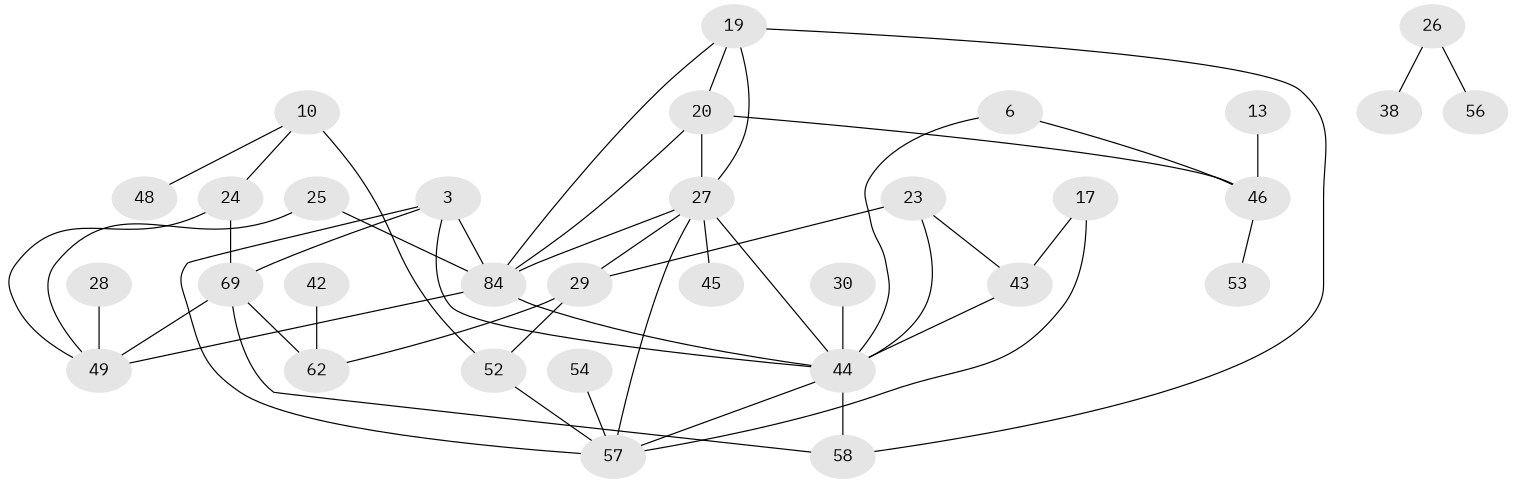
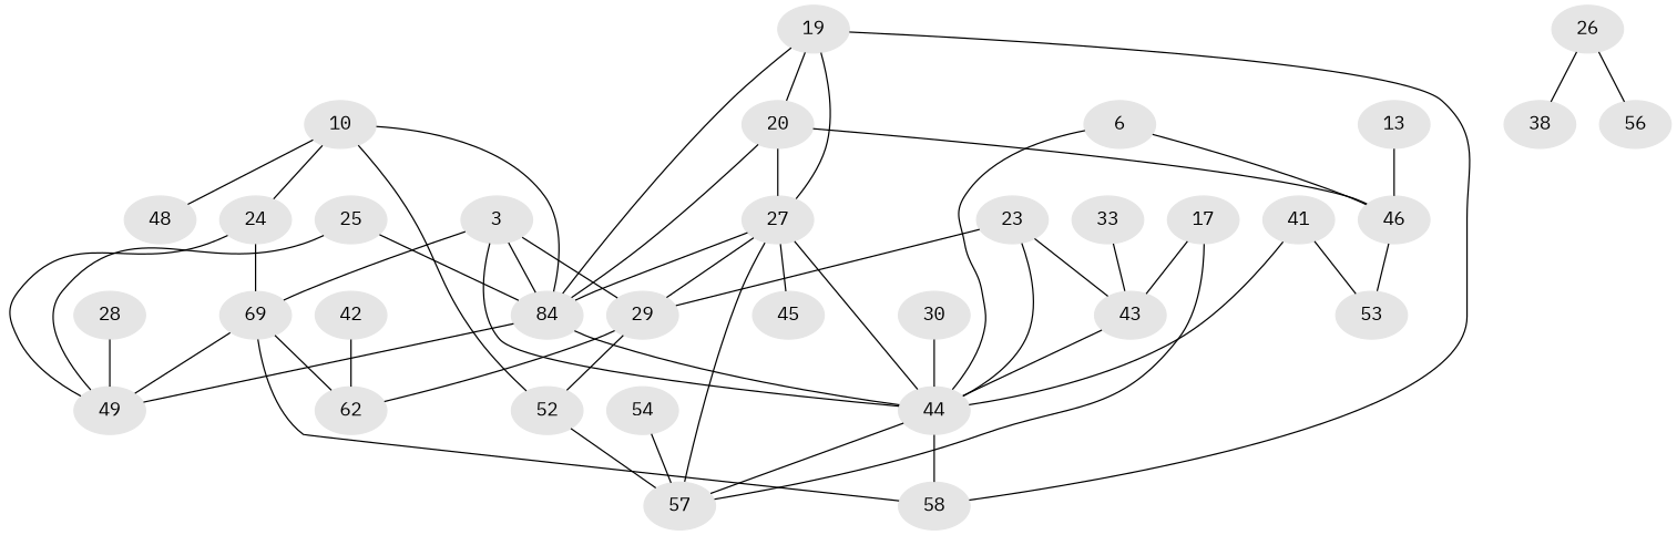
  graph {
    fontname="IBM Plex Mono"
    node [color=gray90 fontname="IBM Plex Mono" style=filled]
    edge [fontname="IBM Plex Mono" weight=1.0]
    n1 [label=84]
    3
    n3 [label=69]
    44
    57
    49
    58
    62
    6
    46
    53
    10
    24
    48
    52
    13
    n17 [label=17]
    43
    19
    20
    27
    29
    45
    23
    25
    26
    38
    56
    28
    30
+   33
+   41
    42
    54
    n1 -- 44
    n1 -- 49 [weight=2.0]
    3 -- n1
    3 -- n3
    3 -- 44
-   3 -- 57
+   3 -- 29
    n3 -- 49
    n3 -- 58
    n3 -- 62
    44 -- 57
    44 -- 58
    6 -- 44
    6 -- 46
    46 -- 53
+   10 -- n1
    10 -- 24
    10 -- 48
    10 -- 52
    24 -- n3
    24 -- 49
    52 -- 57
    13 -- 46
    n17 -- 57
    n17 -- 43
    43 -- 44
    19 -- n1
    19 -- 58
    19 -- 20
    19 -- 27
    20 -- n1
    20 -- 46 [weight=2.0]
    20 -- 27
    27 -- n1
    27 -- 44
    27 -- 57
    27 -- 29
    27 -- 45
    29 -- 62
    29 -- 52
    23 -- 44
    23 -- 43
    23 -- 29
    25 -- n1
    25 -- 49
    26 -- 38
    26 -- 56
    28 -- 49
    30 -- 44
+   33 -- 43
+   41 -- 44
+   41 -- 53
    42 -- 62
    54 -- 57
  }
